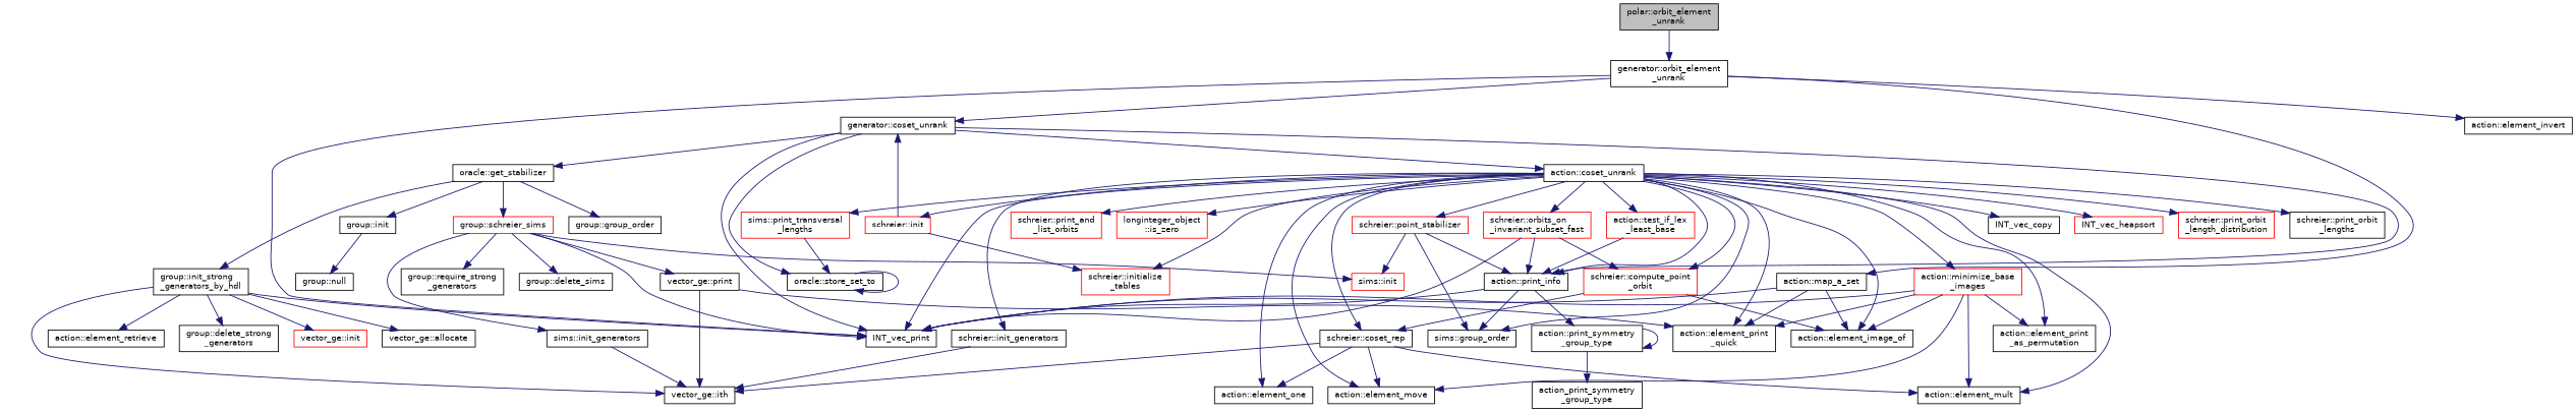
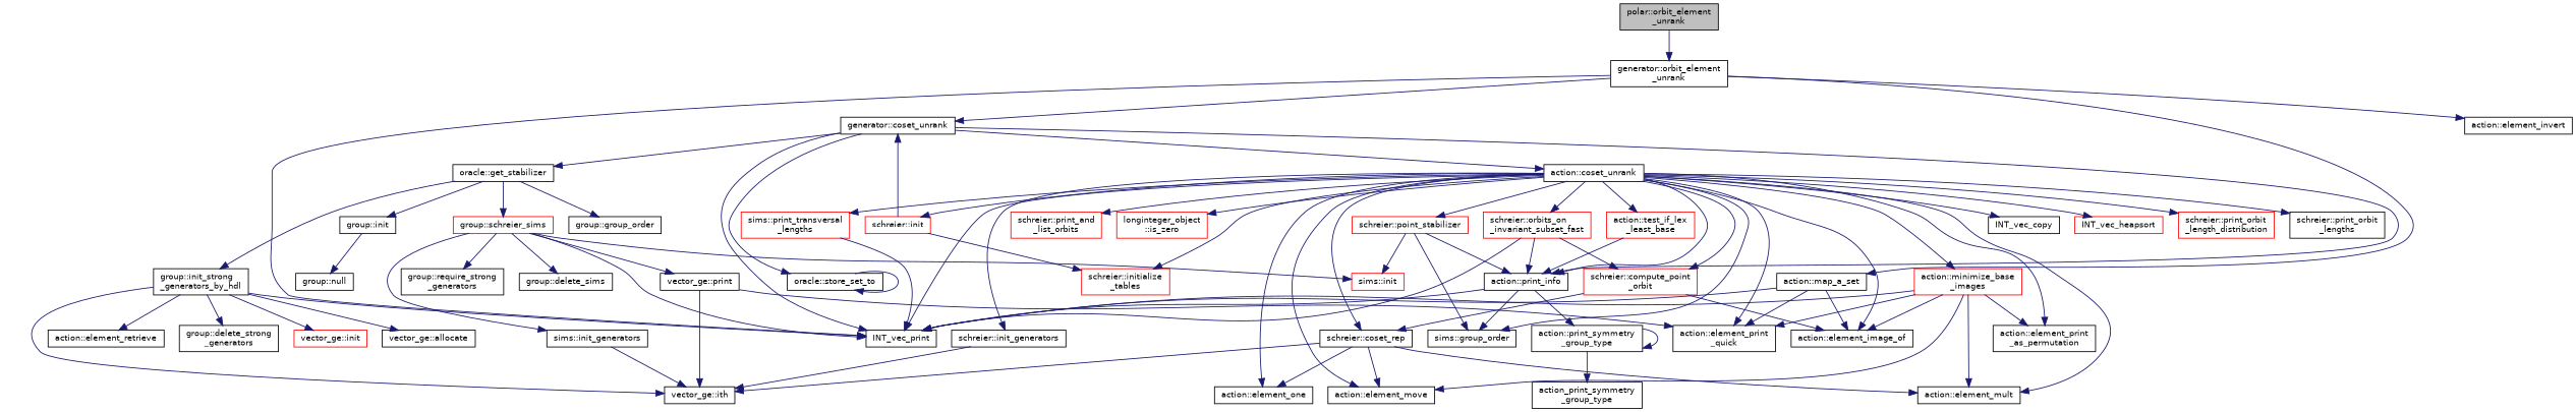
  digraph {
    rankdir=TB
    node [color=black fillcolor=white fontname=Helvetica fontsize=10 shape=record style=filled]
    edge [color=midnightblue fontname=Helvetica fontsize=10 labelfontname=Helvetica labelfontsize=10 style=solid]
    n1 [fillcolor=grey75 fontcolor=black height=0.2 label="polar::orbit_element\l_unrank" width=0.4]
    n2 [height=0.2 label="generator::orbit_element\l_unrank" width=0.4]
    n3 [height=0.2 label="generator::coset_unrank" width=0.4]
    n4 [height=0.2 label=INT_vec_print width=0.4]
    n5 [height=0.2 label="action::element_invert" width=0.4]
    n6 [height=0.2 label="action::map_a_set" width=0.4]
    n7 [height=0.2 label="action::print_info" width=0.4]
    n8 [height=0.2 label="oracle::store_set_to" width=0.4]
    n9 [height=0.2 label="oracle::get_stabilizer" width=0.4]
    n10 [height=0.2 label="action::coset_unrank" width=0.4]
    n11 [height=0.2 label="action::element_print\l_quick" width=0.4]
    n12 [height=0.2 label="action::element_image_of" width=0.4]
    n13 [height=0.2 label="action::print_symmetry\l_group_type" width=0.4]
    n14 [height=0.2 label="sims::group_order" width=0.4]
    n15 [height=0.2 label="group::init" width=0.4]
    n16 [height=0.2 label="group::init_strong\l_generators_by_hdl" width=0.4]
    n17 [color=red height=0.2 label="group::schreier_sims" width=0.4]
    n18 [height=0.2 label="group::group_order" width=0.4]
    n19 [color=red height=0.2 label="action::test_if_lex\l_least_base" width=0.4]
    n20 [color=red height=0.2 label="sims::print_transversal\l_lengths" width=0.4]
    n21 [color=red height=0.2 label="schreier::init" width=0.4]
    n22 [color=red height=0.2 label="schreier::initialize\l_tables" width=0.4]
    n23 [height=0.2 label="schreier::init_generators" width=0.4]
    n24 [height=0.2 label="action::element_one" width=0.4]
    n25 [height=0.2 label=INT_vec_copy width=0.4]
    n26 [color=red height=0.2 label=INT_vec_heapsort width=0.4]
    n27 [color=red height=0.2 label="schreier::compute_point\l_orbit" width=0.4]
    n28 [height=0.2 label="schreier::coset_rep" width=0.4]
    n29 [height=0.2 label="action::element_mult" width=0.4]
    n30 [height=0.2 label="action::element_move" width=0.4]
    n31 [color=red height=0.2 label="schreier::orbits_on\l_invariant_subset_fast" width=0.4]
    n32 [color=red height=0.2 label="schreier::print_orbit\l_length_distribution" width=0.4]
    n33 [height=0.2 label="schreier::print_orbit\l_lengths" width=0.4]
    n34 [color=red height=0.2 label="schreier::print_and\l_list_orbits" width=0.4]
    n35 [color=red height=0.2 label="longinteger_object\l::is_zero" width=0.4]
    n36 [height=0.2 label="action::element_print\l_as_permutation" width=0.4]
    n37 [color=red height=0.2 label="action::minimize_base\l_images" width=0.4]
    n38 [color=red height=0.2 label="schreier::point_stabilizer" width=0.4]
    n39 [height=0.2 label="action_print_symmetry\l_group_type" width=0.4]
    n40 [height=0.2 label="group::null" width=0.4]
    n41 [height=0.2 label="group::delete_strong\l_generators" width=0.4]
    n42 [color=red height=0.2 label="vector_ge::init" width=0.4]
    n43 [height=0.2 label="vector_ge::allocate" width=0.4]
    n44 [height=0.2 label="action::element_retrieve" width=0.4]
    n45 [height=0.2 label="vector_ge::ith" width=0.4]
    n46 [height=0.2 label="group::require_strong\l_generators" width=0.4]
    n47 [height=0.2 label="group::delete_sims" width=0.4]
    n48 [color=red height=0.2 label="sims::init" width=0.4]
    n49 [height=0.2 label="vector_ge::print" width=0.4]
    n50 [height=0.2 label="sims::init_generators" width=0.4]
    n1 -> n2
    n2 -> n3
    n2 -> n4
    n2 -> n5
    n2 -> n6
    n3 -> n4
    n3 -> n7
    n3 -> n8
    n3 -> n9
    n3 -> n10
    n6 -> n4
    n6 -> n11
    n6 -> n12
    n7 -> n4
    n7 -> n13
    n7 -> n14
    n8 -> n8
    n9 -> n15
    n9 -> n16
    n9 -> n17
    n9 -> n18
    n10 -> n4
    n10 -> n7
    n10 -> n11
    n10 -> n12
    n10 -> n14
    n10 -> n19
    n10 -> n20
    n10 -> n21
    n10 -> n22
    n10 -> n23
    n10 -> n24
    n10 -> n25
    n10 -> n26
    n10 -> n27
    n10 -> n28
    n10 -> n29
    n10 -> n30
    n10 -> n31
    n10 -> n32
    n10 -> n33
    n10 -> n34
    n10 -> n35
    n10 -> n36
    n10 -> n37
    n10 -> n38
    n13 -> n13
    n13 -> n39
    n15 -> n40
    n16 -> n4
    n16 -> n41
    n16 -> n42
    n16 -> n43
    n16 -> n44
    n16 -> n45
    n17 -> n4
    n17 -> n46
    n17 -> n47
    n17 -> n48
    n17 -> n49
    n17 -> n50
    n19 -> n7
-   n20 -> n8
+   n20 -> n4
    n21 -> n3
    n21 -> n22
    n23 -> n45
    n27 -> n12
    n27 -> n28
    n28 -> n24
    n28 -> n29
    n28 -> n30
    n28 -> n45
    n31 -> n4
    n31 -> n7
    n31 -> n27
    n37 -> n4
    n37 -> n11
    n37 -> n12
    n37 -> n29
    n37 -> n30
    n37 -> n36
    n38 -> n7
    n38 -> n14
    n38 -> n48
    n49 -> n11
    n49 -> n45
    n50 -> n45
  }
